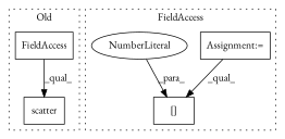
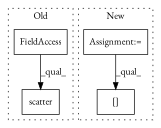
  digraph {
    fontname="EB Garamond"
    node [fontname="EB Garamond" l=1 shape=box]
    edge [fontname="EB Garamond"]
    n1 [a=32 l="8,1" label=scatter s="1556,1621"]
    n2 [a=22 l=12 label=FieldAccess s=1609]
    n3 [a=2 l="7,1" label="[]" s="1416,1424"]
    n4 [a=7 label="Assignment:=" s=640]
-   n5 [a=34 label=NumberLiteral s=1423 shape=ellipse]
    subgraph cluster_1 {
      label=Old
      style=dotted
      n1
      n2
    }
    subgraph cluster_2 {
-     label=FieldAccess
+     label=New
      style=dotted
      n3
      n4
-     n5
    }
    n2 -> n1 [label=_qual_]
    n4 -> n3 [label=_qual_]
-   n5 -> n3 [label=_para_]
  }
